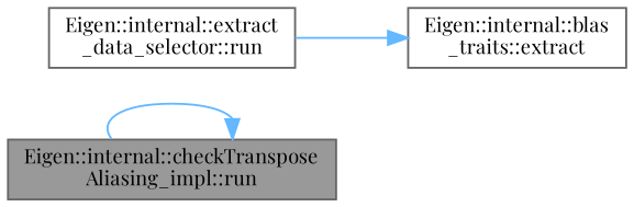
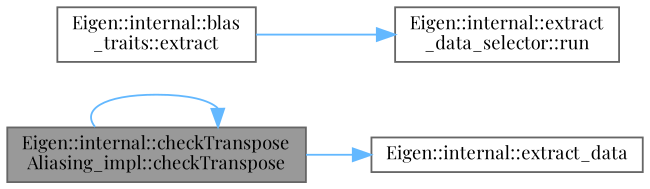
  digraph {
    fontname="Playfair Display"
    rankdir=LR
    node [color=grey40 fillcolor=white fontname="Playfair Display" fontsize=10 shape=box style=filled]
    edge [color=steelblue1 fontname="Playfair Display" fontsize=10 labelfontname=Helvetica labelfontsize=10 style=solid]
-   n1 [color=gray40 fillcolor=grey60 fontcolor=black height=0.2 label="Eigen::internal::checkTranspose\lAliasing_impl::run" width=0.4]
+   n1 [color=gray40 fillcolor=grey60 fontcolor=black height=0.2 label="Eigen::internal::checkTranspose\lAliasing_impl::checkTranspose" width=0.4]
+   n2 [height=0.2 label="Eigen::internal::extract_data" width=0.4]
    n3 [height=0.2 label="Eigen::internal::extract\l_data_selector::run" width=0.4]
    n4 [height=0.2 label="Eigen::internal::blas\l_traits::extract" width=0.4]
    n1 -> n1
-   n3 -> n4
+   n1 -> n2
+   n4 -> n3
  }
